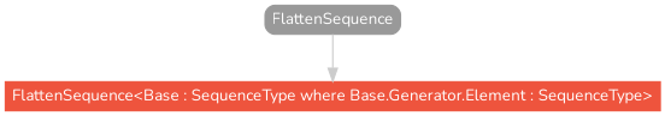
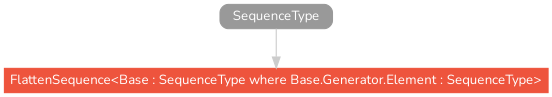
  strict digraph {
    fontname=Nunito
    node [fontcolor=white fontname=Nunito fontsize=12 margin="0.07,0.05" shape=box]
    "FlattenSequence<Base : SequenceType where Base.Generator.Element : SequenceType>" [color="#ee543d" fillcolor="#ee543d" height=0.3 style=filled]
-   SequenceType [color="#999999" fillcolor="#999999" height=0.3 style="filled,rounded" label=FlattenSequence]
+   SequenceType [color="#999999" fillcolor="#999999" height=0.3 style="filled,rounded"]
    subgraph sub_1 {
      rank=max
      "FlattenSequence<Base : SequenceType where Base.Generator.Element : SequenceType>"
    }
    SequenceType -> "FlattenSequence<Base : SequenceType where Base.Generator.Element : SequenceType>" [color="#cccccc" fontname=Nunito]
  }
